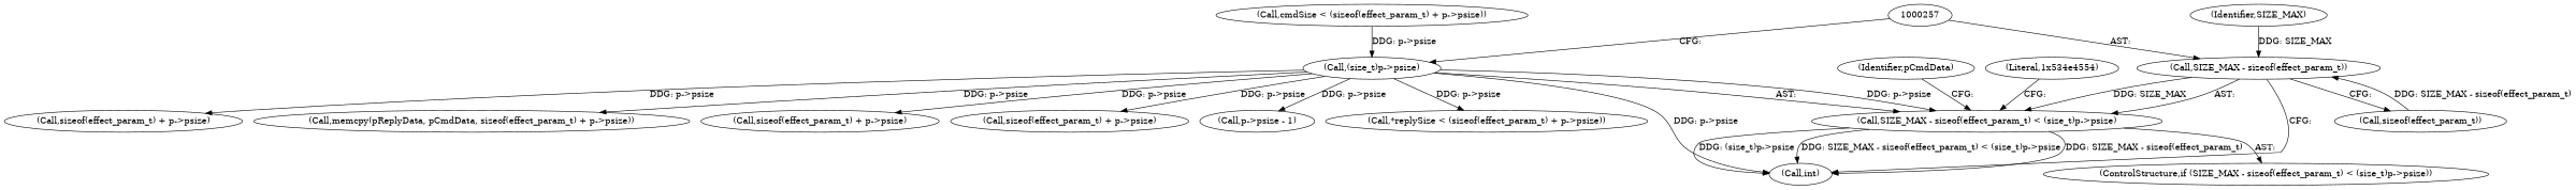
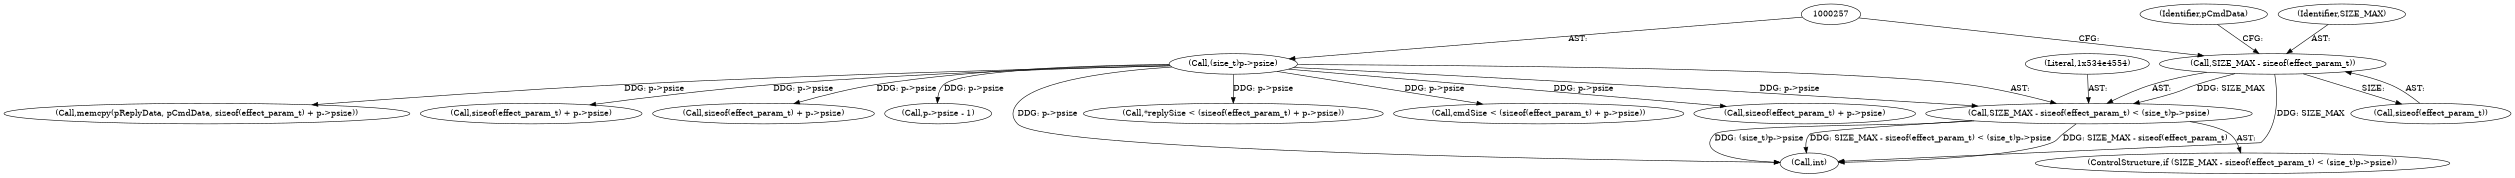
  digraph {
    n1 [label="(Call,SIZE_MAX - sizeof(effect_param_t) < (size_t)p->psize)"]
    n2 [label="(Call,int)"]
    n3 [label="(ControlStructure,if (SIZE_MAX - sizeof(effect_param_t) < (size_t)p->psize))"]
    n4 [label="(Call,(size_t)p->psize)"]
    n5 [label="(Call,*replySize < (sizeof(effect_param_t) + p->psize))"]
    n6 [label="(Call,cmdSize < (sizeof(effect_param_t) + p->psize))"]
    n7 [label="(Call,sizeof(effect_param_t) + p->psize)"]
    n8 [label="(Call,memcpy(pReplyData, pCmdData, sizeof(effect_param_t) + p->psize))"]
    n9 [label="(Call,sizeof(effect_param_t) + p->psize)"]
    n10 [label="(Call,sizeof(effect_param_t) + p->psize)"]
    n11 [label="(Call,p->psize - 1)"]
    n12 [label="(Call,SIZE_MAX - sizeof(effect_param_t))"]
    n13 [label="(Call,sizeof(effect_param_t))"]
    n14 [label="(Identifier,pCmdData)"]
    n15 [label="(Identifier,SIZE_MAX)"]
    n16 [label="(Literal,1x534e4554)"]
    1000257
    n1 -> n2 [label="DDG: SIZE_MAX - sizeof(effect_param_t) < (size_t)p->psize"]
    n1 -> n2 [label="DDG: SIZE_MAX - sizeof(effect_param_t)"]
    n1 -> n2 [label="DDG: (size_t)p->psize"]
    n1 -> n3 [label="AST: "]
    n4 -> n1 [label="AST: "]
    n4 -> n1 [label="DDG: p->psize"]
    n4 -> n2 [label="DDG: p->psize"]
    n4 -> n5 [label="DDG: p->psize"]
-   n6 -> n4 [label="DDG: p->psize"]
+   n4 -> n6 [label="DDG: p->psize"]
    n4 -> n7 [label="DDG: p->psize"]
    n4 -> n8 [label="DDG: p->psize"]
    n4 -> n9 [label="DDG: p->psize"]
    n4 -> n10 [label="DDG: p->psize"]
    n4 -> n11 [label="DDG: p->psize"]
    n12 -> n1 [label="AST: "]
    n12 -> n1 [label="DDG: SIZE_MAX"]
-   n12 -> n2 [label="CFG: "]
-   n12 -> n13 [label="CFG: "]
-   n13 -> n12 [label="DDG: SIZE_MAX - sizeof(effect_param_t)"]
-   n14 -> n1 [label="CFG: "]
-   n15 -> n12 [label="DDG: SIZE_MAX"]
-   n16 -> n1 [label="CFG: "]
-   1000257 -> n4 [label="CFG: "]
-   1000257 -> n12 [label="AST: "]
+   n12 -> n2 [label="DDG: SIZE_MAX"]
+   n12 -> n13 [label="SIZE: "]
+   n13 -> n12 [label="AST: "]
+   n14 -> n12 [label="CFG: "]
+   n15 -> n12 [label="AST: "]
+   n16 -> n1 [label="AST: "]
+   1000257 -> n4 [label="AST: "]
+   1000257 -> n12 [label="CFG: "]
  }
